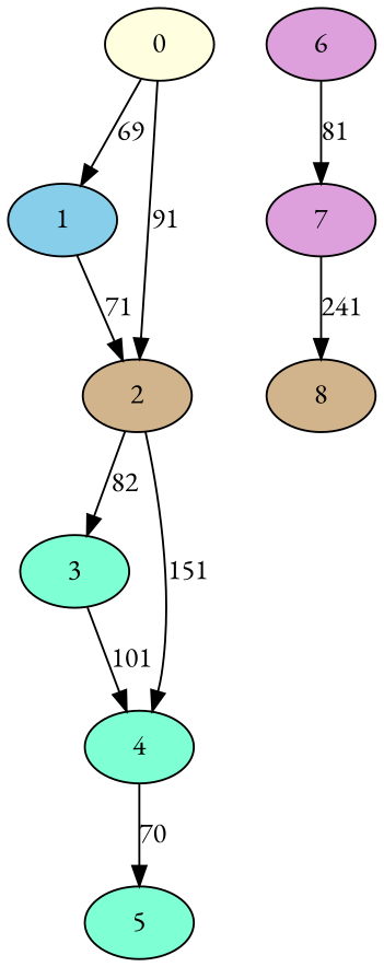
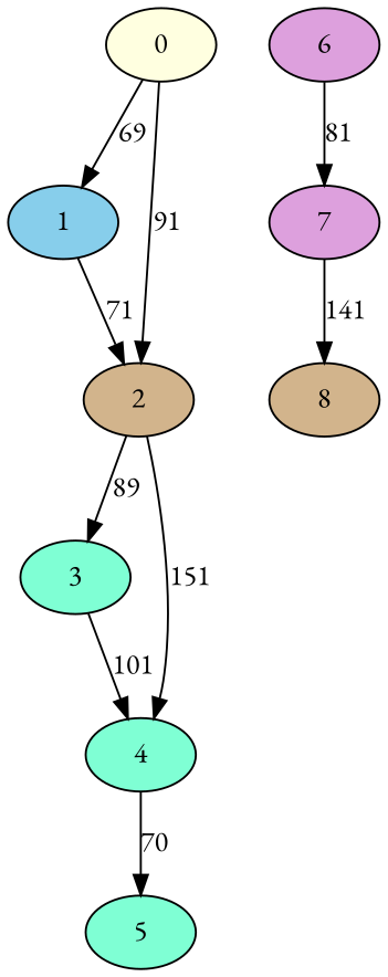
  digraph {
    fontname="EB Garamond"
    node [fillcolor=aquamarine fontname="EB Garamond" style=filled]
    edge [fontname="EB Garamond"]
    0 [fillcolor=lightyellow]
    1 [fillcolor=skyblue]
    2 [fillcolor=tan]
    6 [fillcolor=plum]
    7 [fillcolor=plum]
    3
    4
    8 [fillcolor=tan]
    5
    0 -> 1 [label=69]
    0 -> 2 [label=91]
    1 -> 2 [label=71]
-   2 -> 3 [label=82]
+   2 -> 3 [label=89]
    2 -> 4 [label=151]
    6 -> 7 [label=81]
-   7 -> 8 [label=241]
+   7 -> 8 [label=141]
    3 -> 4 [label=101]
    4 -> 5 [label=70]
  }
